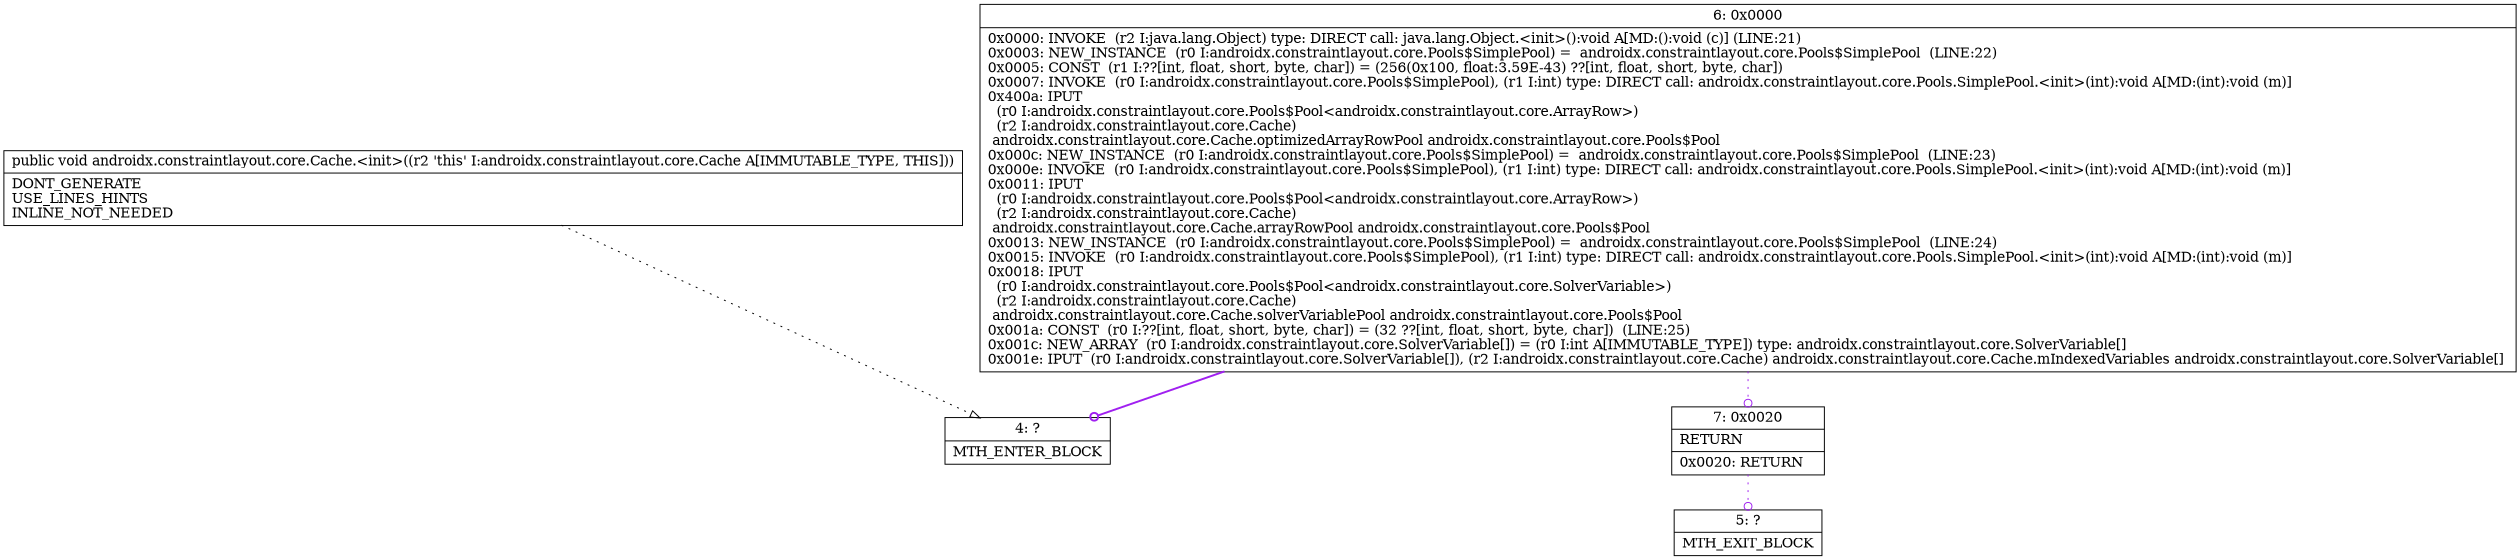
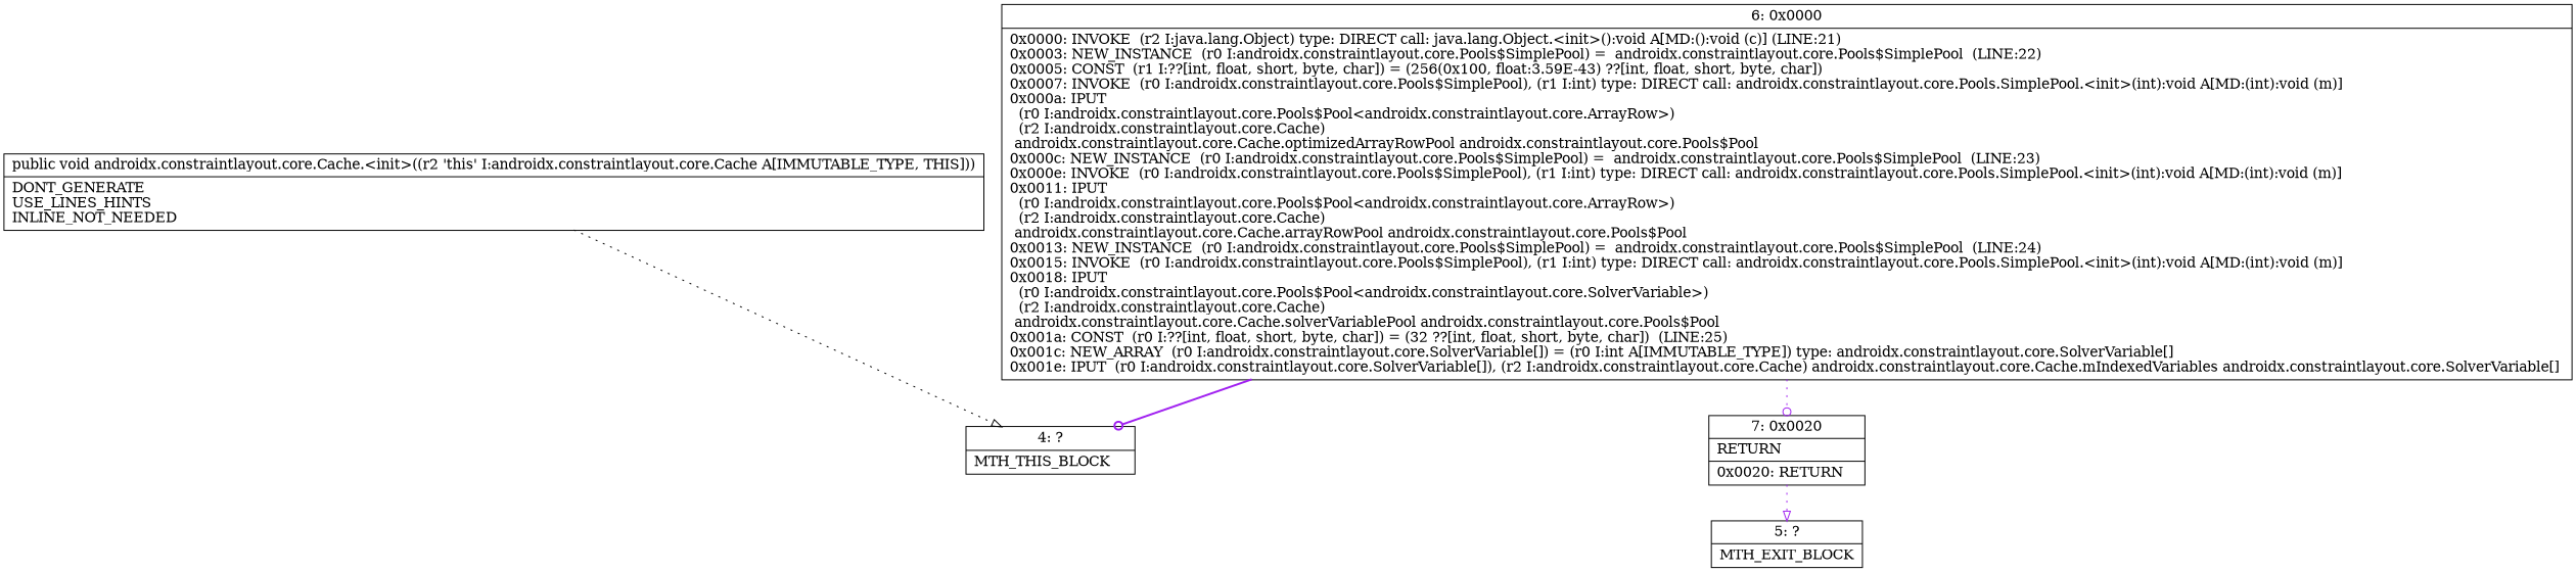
  digraph {
    node [shape=record]
    edge [arrowhead=odot color=purple style=dotted]
-   n1 [label="{4\:\ ?|MTH_ENTER_BLOCK\l}"]
-   n2 [label="{6\:\ 0x0000|0x0000: INVOKE  (r2 I:java.lang.Object) type: DIRECT call: java.lang.Object.\<init\>():void A[MD:():void (c)] (LINE:21)\l0x0003: NEW_INSTANCE  (r0 I:androidx.constraintlayout.core.Pools$SimplePool) =  androidx.constraintlayout.core.Pools$SimplePool  (LINE:22)\l0x0005: CONST  (r1 I:??[int, float, short, byte, char]) = (256(0x100, float:3.59E\-43) ??[int, float, short, byte, char]) \l0x0007: INVOKE  (r0 I:androidx.constraintlayout.core.Pools$SimplePool), (r1 I:int) type: DIRECT call: androidx.constraintlayout.core.Pools.SimplePool.\<init\>(int):void A[MD:(int):void (m)]\l0x400a: IPUT  \l  (r0 I:androidx.constraintlayout.core.Pools$Pool\<androidx.constraintlayout.core.ArrayRow\>)\l  (r2 I:androidx.constraintlayout.core.Cache)\l androidx.constraintlayout.core.Cache.optimizedArrayRowPool androidx.constraintlayout.core.Pools$Pool \l0x000c: NEW_INSTANCE  (r0 I:androidx.constraintlayout.core.Pools$SimplePool) =  androidx.constraintlayout.core.Pools$SimplePool  (LINE:23)\l0x000e: INVOKE  (r0 I:androidx.constraintlayout.core.Pools$SimplePool), (r1 I:int) type: DIRECT call: androidx.constraintlayout.core.Pools.SimplePool.\<init\>(int):void A[MD:(int):void (m)]\l0x0011: IPUT  \l  (r0 I:androidx.constraintlayout.core.Pools$Pool\<androidx.constraintlayout.core.ArrayRow\>)\l  (r2 I:androidx.constraintlayout.core.Cache)\l androidx.constraintlayout.core.Cache.arrayRowPool androidx.constraintlayout.core.Pools$Pool \l0x0013: NEW_INSTANCE  (r0 I:androidx.constraintlayout.core.Pools$SimplePool) =  androidx.constraintlayout.core.Pools$SimplePool  (LINE:24)\l0x0015: INVOKE  (r0 I:androidx.constraintlayout.core.Pools$SimplePool), (r1 I:int) type: DIRECT call: androidx.constraintlayout.core.Pools.SimplePool.\<init\>(int):void A[MD:(int):void (m)]\l0x0018: IPUT  \l  (r0 I:androidx.constraintlayout.core.Pools$Pool\<androidx.constraintlayout.core.SolverVariable\>)\l  (r2 I:androidx.constraintlayout.core.Cache)\l androidx.constraintlayout.core.Cache.solverVariablePool androidx.constraintlayout.core.Pools$Pool \l0x001a: CONST  (r0 I:??[int, float, short, byte, char]) = (32 ??[int, float, short, byte, char])  (LINE:25)\l0x001c: NEW_ARRAY  (r0 I:androidx.constraintlayout.core.SolverVariable[]) = (r0 I:int A[IMMUTABLE_TYPE]) type: androidx.constraintlayout.core.SolverVariable[] \l0x001e: IPUT  (r0 I:androidx.constraintlayout.core.SolverVariable[]), (r2 I:androidx.constraintlayout.core.Cache) androidx.constraintlayout.core.Cache.mIndexedVariables androidx.constraintlayout.core.SolverVariable[] \l}"]
+   n1 [label="{4\:\ ?|MTH_THIS_BLOCK\l}"]
+   n2 [label="{6\:\ 0x0000|0x0000: INVOKE  (r2 I:java.lang.Object) type: DIRECT call: java.lang.Object.\<init\>():void A[MD:():void (c)] (LINE:21)\l0x0003: NEW_INSTANCE  (r0 I:androidx.constraintlayout.core.Pools$SimplePool) =  androidx.constraintlayout.core.Pools$SimplePool  (LINE:22)\l0x0005: CONST  (r1 I:??[int, float, short, byte, char]) = (256(0x100, float:3.59E\-43) ??[int, float, short, byte, char]) \l0x0007: INVOKE  (r0 I:androidx.constraintlayout.core.Pools$SimplePool), (r1 I:int) type: DIRECT call: androidx.constraintlayout.core.Pools.SimplePool.\<init\>(int):void A[MD:(int):void (m)]\l0x000a: IPUT  \l  (r0 I:androidx.constraintlayout.core.Pools$Pool\<androidx.constraintlayout.core.ArrayRow\>)\l  (r2 I:androidx.constraintlayout.core.Cache)\l androidx.constraintlayout.core.Cache.optimizedArrayRowPool androidx.constraintlayout.core.Pools$Pool \l0x000c: NEW_INSTANCE  (r0 I:androidx.constraintlayout.core.Pools$SimplePool) =  androidx.constraintlayout.core.Pools$SimplePool  (LINE:23)\l0x000e: INVOKE  (r0 I:androidx.constraintlayout.core.Pools$SimplePool), (r1 I:int) type: DIRECT call: androidx.constraintlayout.core.Pools.SimplePool.\<init\>(int):void A[MD:(int):void (m)]\l0x0011: IPUT  \l  (r0 I:androidx.constraintlayout.core.Pools$Pool\<androidx.constraintlayout.core.ArrayRow\>)\l  (r2 I:androidx.constraintlayout.core.Cache)\l androidx.constraintlayout.core.Cache.arrayRowPool androidx.constraintlayout.core.Pools$Pool \l0x0013: NEW_INSTANCE  (r0 I:androidx.constraintlayout.core.Pools$SimplePool) =  androidx.constraintlayout.core.Pools$SimplePool  (LINE:24)\l0x0015: INVOKE  (r0 I:androidx.constraintlayout.core.Pools$SimplePool), (r1 I:int) type: DIRECT call: androidx.constraintlayout.core.Pools.SimplePool.\<init\>(int):void A[MD:(int):void (m)]\l0x0018: IPUT  \l  (r0 I:androidx.constraintlayout.core.Pools$Pool\<androidx.constraintlayout.core.SolverVariable\>)\l  (r2 I:androidx.constraintlayout.core.Cache)\l androidx.constraintlayout.core.Cache.solverVariablePool androidx.constraintlayout.core.Pools$Pool \l0x001a: CONST  (r0 I:??[int, float, short, byte, char]) = (32 ??[int, float, short, byte, char])  (LINE:25)\l0x001c: NEW_ARRAY  (r0 I:androidx.constraintlayout.core.SolverVariable[]) = (r0 I:int A[IMMUTABLE_TYPE]) type: androidx.constraintlayout.core.SolverVariable[] \l0x001e: IPUT  (r0 I:androidx.constraintlayout.core.SolverVariable[]), (r2 I:androidx.constraintlayout.core.Cache) androidx.constraintlayout.core.Cache.mIndexedVariables androidx.constraintlayout.core.SolverVariable[] \l}"]
    n3 [label="{7\:\ 0x0020|RETURN\l|0x0020: RETURN   \l}"]
    n4 [label="{5\:\ ?|MTH_EXIT_BLOCK\l}"]
    n5 [label="{public void androidx.constraintlayout.core.Cache.\<init\>((r2 'this' I:androidx.constraintlayout.core.Cache A[IMMUTABLE_TYPE, THIS]))  | DONT_GENERATE\lUSE_LINES_HINTS\lINLINE_NOT_NEEDED\l}"]
    n2 -> n1 [style=bold]
    n2 -> n3
-   n3 -> n4
+   n3 -> n4 [arrowhead=onormal]
    n5 -> n1 [arrowhead=onormal color=black]
  }
